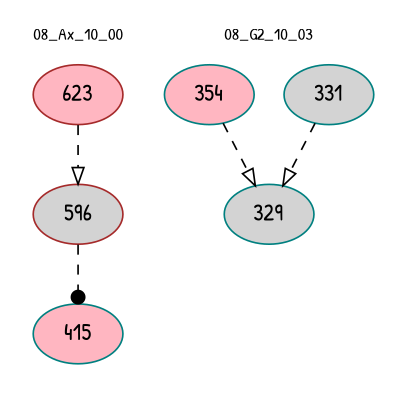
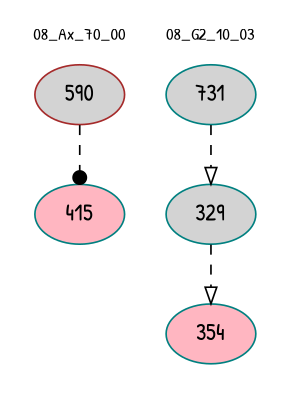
  digraph {
    fontname="Patrick Hand"
    node [color=teal fillcolor=lightpink fontname="Patrick Hand" style=filled]
    edge [arrowhead=onormal color=black fontname="Patrick Hand" style=dashed]
-   n1 [color=brown label=623]
-   n2 [color=brown fillcolor=lightgrey label=596]
+   n2 [color=brown fillcolor=lightgrey label=590]
    n3 [label=415]
-   n4 [fillcolor=lightgrey label=331]
+   n4 [fillcolor=lightgrey label=731]
    n5 [fillcolor=lightgrey label=329]
    n6 [label=354]
    subgraph cluster_1 {
      color=white
      fontsize=10
-     label="08_Ax_10_00"
-     n1
+     label="08_Ax_70_00"
      n2
      n3
    }
    subgraph cluster_2 {
      color=white
      fontsize=10
      label="08_G2_10_03"
      n4
      n5
      n6
    }
-   n1 -> n2
    n2 -> n3 [arrowhead=dot]
    n4 -> n5
-   n6 -> n5
+   n5 -> n6
  }
